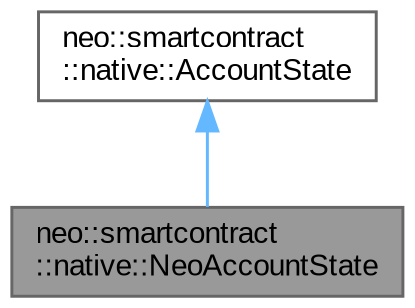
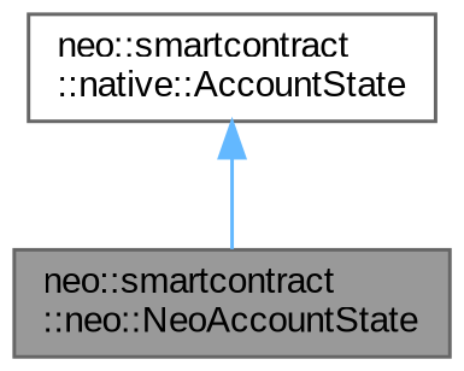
  digraph {
    fontname="Liberation Sans"
    node [color=gray40 fontname="Liberation Sans" fontsize=10 shape=box style=filled]
-   n1 [fillcolor=grey60 fontcolor=black height=0.2 label="neo::smartcontract\l::native::NeoAccountState" width=0.4]
+   n1 [fillcolor=grey60 fontcolor=black height=0.2 label="neo::smartcontract\l::neo::NeoAccountState" width=0.4]
    n2 [fillcolor=white height=0.2 label="neo::smartcontract\l::native::AccountState" width=0.4]
    n2 -> n1 [color=steelblue1 dir=back fontname="Liberation Sans" fontsize=10 labelfontname=Helvetica labelfontsize=10 style=solid]
  }
